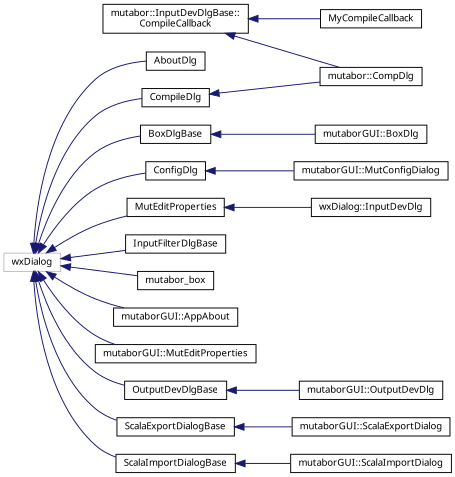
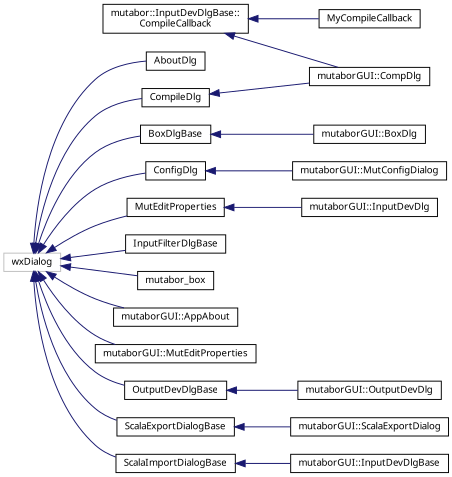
  digraph {
    rankdir=LR
    node [color=black fillcolor=white fontname=Sans fontsize=10 shape=record style=filled]
    edge [color=midnightblue dir=back fontname=Sans fontsize=10 labelfontname=Sans labelfontsize=10 style=solid]
    n1 [height=0.2 label="mutabor::InputDevDlgBase::\lCompileCallback" width=0.4]
-   n2 [height=0.2 label="mutabor::CompDlg" width=0.4]
+   n2 [height=0.2 label="mutaborGUI::CompDlg" width=0.4]
    n3 [height=0.2 label=MyCompileCallback width=0.4]
    n4 [color=grey75 height=0.2 label=wxDialog width=0.4]
    n5 [height=0.2 label=AboutDlg width=0.4]
    n6 [height=0.2 label=BoxDlgBase width=0.4]
    n7 [height=0.2 label=CompileDlg width=0.4]
    n8 [height=0.2 label=ConfigDlg width=0.4]
    n9 [height=0.2 label=MutEditProperties width=0.4]
    n10 [height=0.2 label=InputFilterDlgBase width=0.4]
    n11 [height=0.2 label=mutabor_box width=0.4]
    n12 [height=0.2 label="mutaborGUI::AppAbout" width=0.4]
    n13 [height=0.2 label="mutaborGUI::MutEditProperties" width=0.4]
    n14 [height=0.2 label=OutputDevDlgBase width=0.4]
    n15 [height=0.2 label=ScalaExportDialogBase width=0.4]
    n16 [height=0.2 label=ScalaImportDialogBase width=0.4]
    n17 [height=0.2 label="mutaborGUI::BoxDlg" width=0.4]
    n18 [height=0.2 label="mutaborGUI::MutConfigDialog" width=0.4]
-   n19 [height=0.2 label="wxDialog::InputDevDlg" width=0.4]
+   n19 [height=0.2 label="mutaborGUI::InputDevDlg" width=0.4]
    n20 [height=0.2 label="mutaborGUI::OutputDevDlg" width=0.4]
    n21 [height=0.2 label="mutaborGUI::ScalaExportDialog" width=0.4]
-   n22 [height=0.2 label="mutaborGUI::ScalaImportDialog" width=0.4]
+   n22 [height=0.2 label="mutaborGUI::InputDevDlgBase" width=0.4]
    n1 -> n2
    n1 -> n3
    n4 -> n5
    n4 -> n6
    n4 -> n7
    n4 -> n8
    n4 -> n9
    n4 -> n10
    n4 -> n11
    n4 -> n12
    n4 -> n13
    n4 -> n14
    n4 -> n15
    n4 -> n16
    n6 -> n17
    n7 -> n2
    n8 -> n18
    n9 -> n19
    n14 -> n20
    n15 -> n21
    n16 -> n22
  }
